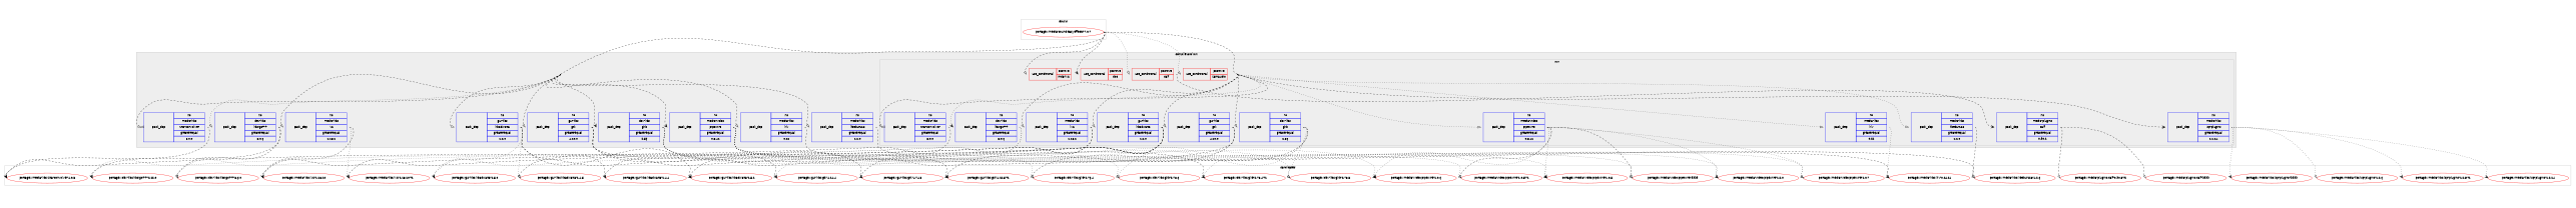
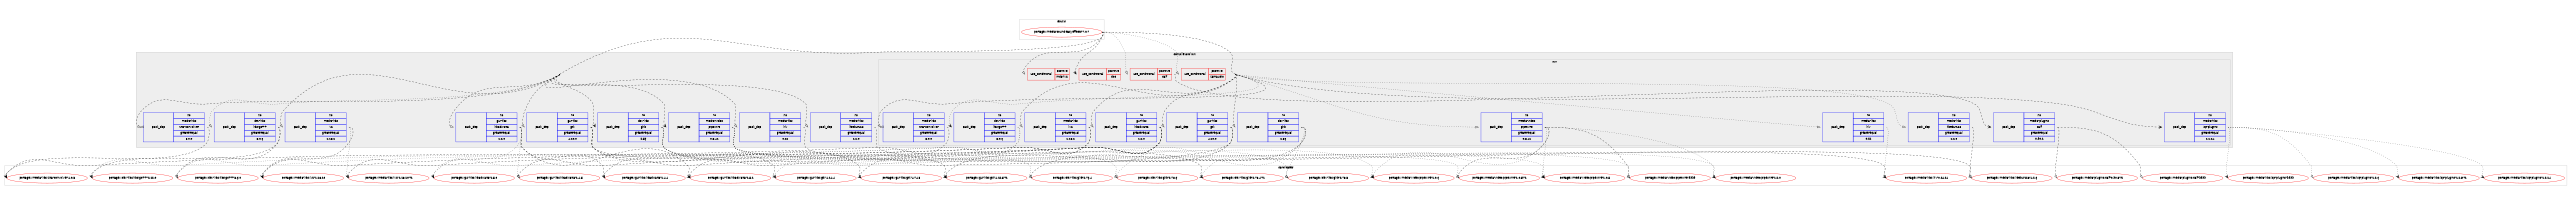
  digraph {
    compound=true
    concentrate=true
    fontname=Helvetica
    fontsize=10
    newrank=true
    rankdir=TB
    ranksep=1.5
    node [color=red fontname=Helvetica fontsize=10]
    edge [arrowhead=onormal headport=w style=dashed tailport=e weight=100]
    n1 [label="portage://media-sound/easyeffects-7.0.7" width=4]
    n2 [color=blue label=<<TABLE BORDER="0" CELLBORDER="1" CELLSPACING="0" CELLPADDING="4" WIDTH="220"><TR><TD ROWSPAN="6" CELLPADDING="30">pack_dep</TD></TR><TR><TD WIDTH="110">no</TD></TR><TR><TD>dev-libs</TD></TR><TR><TD>glib</TD></TR><TR><TD>greaterequal</TD></TR><TR><TD>2.56</TD></TR></TABLE>> shape=none]
    n3 [color=blue label=<<TABLE BORDER="0" CELLBORDER="1" CELLSPACING="0" CELLPADDING="4" WIDTH="220"><TR><TD ROWSPAN="6" CELLPADDING="30">pack_dep</TD></TR><TR><TD WIDTH="110">no</TD></TR><TR><TD>dev-libs</TD></TR><TR><TD>libsigc++</TD></TR><TR><TD>greaterequal</TD></TR><TR><TD>3.0.6</TD></TR></TABLE>> shape=none]
    n4 [color=blue label=<<TABLE BORDER="0" CELLBORDER="1" CELLSPACING="0" CELLPADDING="4" WIDTH="220"><TR><TD ROWSPAN="6" CELLPADDING="30">pack_dep</TD></TR><TR><TD WIDTH="110">no</TD></TR><TR><TD>gui-libs</TD></TR><TR><TD>gtk</TD></TR><TR><TD>greaterequal</TD></TR><TR><TD>4.10.0</TD></TR></TABLE>> shape=none]
    n5 [color=blue label=<<TABLE BORDER="0" CELLBORDER="1" CELLSPACING="0" CELLPADDING="4" WIDTH="220"><TR><TD ROWSPAN="6" CELLPADDING="30">pack_dep</TD></TR><TR><TD WIDTH="110">no</TD></TR><TR><TD>gui-libs</TD></TR><TR><TD>libadwaita</TD></TR><TR><TD>greaterequal</TD></TR><TR><TD>1.2.0</TD></TR></TABLE>> shape=none]
    n6 [color=blue label=<<TABLE BORDER="0" CELLBORDER="1" CELLSPACING="0" CELLPADDING="4" WIDTH="220"><TR><TD ROWSPAN="6" CELLPADDING="30">pack_dep</TD></TR><TR><TD WIDTH="110">no</TD></TR><TR><TD>media-libs</TD></TR><TR><TD>libebur128</TD></TR><TR><TD>greaterequal</TD></TR><TR><TD>1.2.0</TD></TR></TABLE>> shape=none]
    n7 [color=blue label=<<TABLE BORDER="0" CELLBORDER="1" CELLSPACING="0" CELLPADDING="4" WIDTH="220"><TR><TD ROWSPAN="6" CELLPADDING="30">pack_dep</TD></TR><TR><TD WIDTH="110">no</TD></TR><TR><TD>media-libs</TD></TR><TR><TD>lilv</TD></TR><TR><TD>greaterequal</TD></TR><TR><TD>0.22</TD></TR></TABLE>> shape=none]
    n8 [color=blue label=<<TABLE BORDER="0" CELLBORDER="1" CELLSPACING="0" CELLPADDING="4" WIDTH="220"><TR><TD ROWSPAN="6" CELLPADDING="30">pack_dep</TD></TR><TR><TD WIDTH="110">no</TD></TR><TR><TD>media-libs</TD></TR><TR><TD>lv2</TD></TR><TR><TD>greaterequal</TD></TR><TR><TD>1.18.2</TD></TR></TABLE>> shape=none]
    n9 [color=blue label=<<TABLE BORDER="0" CELLBORDER="1" CELLSPACING="0" CELLPADDING="4" WIDTH="220"><TR><TD ROWSPAN="6" CELLPADDING="30">pack_dep</TD></TR><TR><TD WIDTH="110">no</TD></TR><TR><TD>media-libs</TD></TR><TR><TD>zita-convolver</TD></TR><TR><TD>greaterequal</TD></TR><TR><TD>3.0.0</TD></TR></TABLE>> shape=none]
    n10 [color=blue label=<<TABLE BORDER="0" CELLBORDER="1" CELLSPACING="0" CELLPADDING="4" WIDTH="220"><TR><TD ROWSPAN="6" CELLPADDING="30">pack_dep</TD></TR><TR><TD WIDTH="110">no</TD></TR><TR><TD>media-video</TD></TR><TR><TD>pipewire</TD></TR><TR><TD>greaterequal</TD></TR><TR><TD>0.3.41</TD></TR></TABLE>> shape=none]
    n11 [color=blue label=<<TABLE BORDER="0" CELLBORDER="1" CELLSPACING="0" CELLPADDING="4" WIDTH="220"><TR><TD ROWSPAN="6" CELLPADDING="30">pack_dep</TD></TR><TR><TD WIDTH="110">no</TD></TR><TR><TD>media-plugins</TD></TR><TR><TD>calf</TD></TR><TR><TD>greaterequal</TD></TR><TR><TD>0.90.1</TD></TR></TABLE>> shape=none]
    n12 [label=<<TABLE BORDER="0" CELLBORDER="1" CELLSPACING="0" CELLPADDING="4"><TR><TD ROWSPAN="3" CELLPADDING="10">use_conditional</TD></TR><TR><TD>positive</TD></TR><TR><TD>calf</TD></TR></TABLE>> shape=none]
    n13 [color=blue label=<<TABLE BORDER="0" CELLBORDER="1" CELLSPACING="0" CELLPADDING="4" WIDTH="220"><TR><TD ROWSPAN="6" CELLPADDING="30">pack_dep</TD></TR><TR><TD WIDTH="110">no</TD></TR><TR><TD>media-libs</TD></TR><TR><TD>zita-convolver</TD></TR><TR><TD>greaterequal</TD></TR><TR><TD>3.0.0</TD></TR></TABLE>> shape=none]
    n14 [label=<<TABLE BORDER="0" CELLBORDER="1" CELLSPACING="0" CELLPADDING="4"><TR><TD ROWSPAN="3" CELLPADDING="10">use_conditional</TD></TR><TR><TD>positive</TD></TR><TR><TD>doc</TD></TR></TABLE>> shape=none]
    n15 [label=<<TABLE BORDER="0" CELLBORDER="1" CELLSPACING="0" CELLPADDING="4"><TR><TD ROWSPAN="3" CELLPADDING="10">use_conditional</TD></TR><TR><TD>positive</TD></TR><TR><TD>mda-lv2</TD></TR></TABLE>> shape=none]
    n16 [label=<<TABLE BORDER="0" CELLBORDER="1" CELLSPACING="0" CELLPADDING="4"><TR><TD ROWSPAN="3" CELLPADDING="10">use_conditional</TD></TR><TR><TD>positive</TD></TR><TR><TD>zamaudio</TD></TR></TABLE>> shape=none]
    n17 [color=blue label=<<TABLE BORDER="0" CELLBORDER="1" CELLSPACING="0" CELLPADDING="4" WIDTH="220"><TR><TD ROWSPAN="6" CELLPADDING="30">pack_dep</TD></TR><TR><TD WIDTH="110">no</TD></TR><TR><TD>dev-libs</TD></TR><TR><TD>glib</TD></TR><TR><TD>greaterequal</TD></TR><TR><TD>2.56</TD></TR></TABLE>> shape=none]
    n18 [color=blue label=<<TABLE BORDER="0" CELLBORDER="1" CELLSPACING="0" CELLPADDING="4" WIDTH="220"><TR><TD ROWSPAN="6" CELLPADDING="30">pack_dep</TD></TR><TR><TD WIDTH="110">no</TD></TR><TR><TD>media-libs</TD></TR><TR><TD>lilv</TD></TR><TR><TD>greaterequal</TD></TR><TR><TD>0.22</TD></TR></TABLE>> shape=none]
    n19 [color=blue label=<<TABLE BORDER="0" CELLBORDER="1" CELLSPACING="0" CELLPADDING="4" WIDTH="220"><TR><TD ROWSPAN="6" CELLPADDING="30">pack_dep</TD></TR><TR><TD WIDTH="110">no</TD></TR><TR><TD>dev-libs</TD></TR><TR><TD>libsigc++</TD></TR><TR><TD>greaterequal</TD></TR><TR><TD>3.0.6</TD></TR></TABLE>> shape=none]
    n20 [color=blue label=<<TABLE BORDER="0" CELLBORDER="1" CELLSPACING="0" CELLPADDING="4" WIDTH="220"><TR><TD ROWSPAN="6" CELLPADDING="30">pack_dep</TD></TR><TR><TD WIDTH="110">no</TD></TR><TR><TD>gui-libs</TD></TR><TR><TD>gtk</TD></TR><TR><TD>greaterequal</TD></TR><TR><TD>4.10.0</TD></TR></TABLE>> shape=none]
    n21 [color=blue label=<<TABLE BORDER="0" CELLBORDER="1" CELLSPACING="0" CELLPADDING="4" WIDTH="220"><TR><TD ROWSPAN="6" CELLPADDING="30">pack_dep</TD></TR><TR><TD WIDTH="110">no</TD></TR><TR><TD>gui-libs</TD></TR><TR><TD>libadwaita</TD></TR><TR><TD>greaterequal</TD></TR><TR><TD>1.2.0</TD></TR></TABLE>> shape=none]
    n22 [color=blue label=<<TABLE BORDER="0" CELLBORDER="1" CELLSPACING="0" CELLPADDING="4" WIDTH="220"><TR><TD ROWSPAN="6" CELLPADDING="30">pack_dep</TD></TR><TR><TD WIDTH="110">no</TD></TR><TR><TD>media-libs</TD></TR><TR><TD>libebur128</TD></TR><TR><TD>greaterequal</TD></TR><TR><TD>1.2.0</TD></TR></TABLE>> shape=none]
    n23 [color=blue label=<<TABLE BORDER="0" CELLBORDER="1" CELLSPACING="0" CELLPADDING="4" WIDTH="220"><TR><TD ROWSPAN="6" CELLPADDING="30">pack_dep</TD></TR><TR><TD WIDTH="110">no</TD></TR><TR><TD>media-libs</TD></TR><TR><TD>lsp-plugins</TD></TR><TR><TD>greaterequal</TD></TR><TR><TD>1.1.24</TD></TR></TABLE>> shape=none]
    n24 [color=blue label=<<TABLE BORDER="0" CELLBORDER="1" CELLSPACING="0" CELLPADDING="4" WIDTH="220"><TR><TD ROWSPAN="6" CELLPADDING="30">pack_dep</TD></TR><TR><TD WIDTH="110">no</TD></TR><TR><TD>media-libs</TD></TR><TR><TD>lv2</TD></TR><TR><TD>greaterequal</TD></TR><TR><TD>1.18.2</TD></TR></TABLE>> shape=none]
    n25 [color=blue label=<<TABLE BORDER="0" CELLBORDER="1" CELLSPACING="0" CELLPADDING="4" WIDTH="220"><TR><TD ROWSPAN="6" CELLPADDING="30">pack_dep</TD></TR><TR><TD WIDTH="110">no</TD></TR><TR><TD>media-video</TD></TR><TR><TD>pipewire</TD></TR><TR><TD>greaterequal</TD></TR><TR><TD>0.3.41</TD></TR></TABLE>> shape=none]
    n26 [label="portage://dev-libs/glib-2.76.4" width=4]
    n27 [label="portage://dev-libs/glib-2.78.3" width=4]
    n28 [label="portage://dev-libs/glib-2.78.4-r1" width=4]
    n29 [label="portage://dev-libs/glib-2.78.6" width=4]
    n30 [label="portage://dev-libs/libsigc++-2.12.0" width=4]
    n31 [label="portage://dev-libs/libsigc++-3.6.0" width=4]
    n32 [label="portage://gui-libs/gtk-4.12.5-r1" width=4]
    n33 [label="portage://gui-libs/gtk-4.74.3" width=4]
    n34 [label="portage://gui-libs/gtk-4.14.4" width=4]
    n35 [label="portage://gui-libs/libadwaita-1.4.4" width=4]
    n36 [label="portage://gui-libs/libadwaita-1.4.5" width=4]
    n37 [label="portage://gui-libs/libadwaita-1.5.0" width=4]
    n38 [label="portage://gui-libs/libadwaita-1.5.1" width=4]
    n39 [label="portage://media-libs/libebur128-4.2.6" width=4]
    n40 [label="portage://media-libs/lilv-0.24.24" width=4]
    n41 [label="portage://media-libs/lv2-1.18.10" width=4]
    n42 [label="portage://media-libs/lv2-1.18.10-r1" width=4]
    n43 [label="portage://media-libs/zita-convolver-4.0.3" width=4]
    n44 [label="portage://media-video/pipewire-1.0.5" width=4]
    n45 [label="portage://media-video/pipewire-1.0.5-r1" width=4]
    n46 [label="portage://media-video/pipewire-1.0.6" width=4]
-   n47 [label="portage://media-video/pipewire-1.0.7" width=4]
    n48 [label="portage://media-video/pipewire-1.2.0" width=4]
    n49 [label="portage://media-video/pipewire-9999" width=4]
    n50 [label="portage://media-plugins/calf-0.90.3-r2" width=4]
    n51 [label="portage://media-plugins/calf-9999" width=4]
    n52 [label="portage://media-libs/lsp-plugins-1.2.14" width=4]
    n53 [label="portage://media-libs/lsp-plugins-1.2.3-r1" width=4]
    n54 [label="portage://media-libs/lsp-plugins-1.2.6" width=4]
    n55 [label="portage://media-libs/lsp-plugins-9999" width=4]
    subgraph cluster_1 {
      color=gray
      label=<<i>ebuild</i>>
      rank=same
      n1
    }
    subgraph cluster_2 {
      color=gray
      label=<<i>dependencies</i>>
      subgraph cluster_3 {
        color=gray
        fillcolor="#eeeeee"
        label=<<i>compile</i>>
        style=filled
        subgraph sub_4 {
          color=gray
          fillcolor="#eeeeee"
          label=<<i>compile</i>>
          style=filled
          n2
        }
        subgraph sub_5 {
          color=gray
          fillcolor="#eeeeee"
          label=<<i>compile</i>>
          style=filled
          n3
        }
        subgraph sub_6 {
          color=gray
          fillcolor="#eeeeee"
          label=<<i>compile</i>>
          style=filled
          n4
        }
        subgraph sub_7 {
          color=gray
          fillcolor="#eeeeee"
          label=<<i>compile</i>>
          style=filled
          n5
        }
        subgraph sub_8 {
          color=gray
          fillcolor="#eeeeee"
          label=<<i>compile</i>>
          style=filled
          n6
        }
        subgraph sub_9 {
          color=gray
          fillcolor="#eeeeee"
          label=<<i>compile</i>>
          style=filled
          n7
        }
        subgraph sub_10 {
          color=gray
          fillcolor="#eeeeee"
          label=<<i>compile</i>>
          style=filled
          n8
        }
        subgraph sub_11 {
          color=gray
          fillcolor="#eeeeee"
          label=<<i>compile</i>>
          style=filled
          n9
        }
        subgraph sub_12 {
          color=gray
          fillcolor="#eeeeee"
          label=<<i>compile</i>>
          style=filled
          n10
        }
      }
      subgraph cluster_13 {
        color=gray
        fillcolor="#eeeeee"
        label=<<i>compile and run</i>>
        style=filled
      }
      subgraph cluster_14 {
        color=gray
        fillcolor="#eeeeee"
        label=<<i>run</i>>
        style=filled
        subgraph sub_15 {
          color=gray
          fillcolor="#eeeeee"
          label=<<i>run</i>>
          style=filled
          n12
          subgraph sub_16 {
            color=gray
            fillcolor="#eeeeee"
            label=<<i>run</i>>
            style=filled
            n11
          }
        }
        subgraph sub_17 {
          color=gray
          fillcolor="#eeeeee"
          label=<<i>run</i>>
          style=filled
          n13
        }
        subgraph sub_18 {
          color=gray
          fillcolor="#eeeeee"
          label=<<i>run</i>>
          style=filled
          n14
        }
        subgraph sub_19 {
          color=gray
          fillcolor="#eeeeee"
          label=<<i>run</i>>
          style=filled
          n15
        }
        subgraph sub_20 {
          color=gray
          fillcolor="#eeeeee"
          label=<<i>run</i>>
          style=filled
          n16
        }
        subgraph sub_21 {
          color=gray
          fillcolor="#eeeeee"
          label=<<i>run</i>>
          style=filled
          n17
        }
        subgraph sub_22 {
          color=gray
          fillcolor="#eeeeee"
          label=<<i>run</i>>
          style=filled
          n18
        }
        subgraph sub_23 {
          color=gray
          fillcolor="#eeeeee"
          label=<<i>run</i>>
          style=filled
          n19
        }
        subgraph sub_24 {
          color=gray
          fillcolor="#eeeeee"
          label=<<i>run</i>>
          style=filled
          n20
        }
        subgraph sub_25 {
          color=gray
          fillcolor="#eeeeee"
          label=<<i>run</i>>
          style=filled
          n21
        }
        subgraph sub_26 {
          color=gray
          fillcolor="#eeeeee"
          label=<<i>run</i>>
          style=filled
          n22
        }
        subgraph sub_27 {
          color=gray
          fillcolor="#eeeeee"
          label=<<i>run</i>>
          style=filled
          n23
        }
        subgraph sub_28 {
          color=gray
          fillcolor="#eeeeee"
          label=<<i>run</i>>
          style=filled
          n24
        }
        subgraph sub_29 {
          color=gray
          fillcolor="#eeeeee"
          label=<<i>run</i>>
          style=filled
          n25
        }
      }
    }
    subgraph cluster_30 {
      color=gray
      label=<<i>candidates</i>>
      rank=same
      subgraph sub_31 {
        color=black
        label=<<i>candidates</i>>
        nodesep=1
        rank=same
        n26
        n27
        n28
        n29
      }
      subgraph sub_32 {
        color=black
        label=<<i>candidates</i>>
        nodesep=1
        rank=same
        n30
        n31
      }
      subgraph sub_33 {
        color=black
        label=<<i>candidates</i>>
        nodesep=1
        rank=same
        n32
        n33
        n34
      }
      subgraph sub_34 {
        color=black
        label=<<i>candidates</i>>
        nodesep=1
        rank=same
        n35
        n36
        n37
        n38
      }
      subgraph sub_35 {
        color=black
        label=<<i>candidates</i>>
        nodesep=1
        rank=same
        n39
      }
      subgraph sub_36 {
        color=black
        label=<<i>candidates</i>>
        nodesep=1
        rank=same
        n40
      }
      subgraph sub_37 {
        color=black
        label=<<i>candidates</i>>
        nodesep=1
        rank=same
        n41
        n42
      }
      subgraph sub_38 {
        color=black
        label=<<i>candidates</i>>
        nodesep=1
        rank=same
        n43
      }
      subgraph sub_39 {
        color=black
        label=<<i>candidates</i>>
        nodesep=1
        rank=same
        n44
        n45
        n46
-       n47
        n48
        n49
      }
      subgraph sub_40 {
        color=black
        label=<<i>candidates</i>>
        nodesep=1
        rank=same
        n50
        n51
      }
      subgraph sub_41 {
        color=black
        label=<<i>candidates</i>>
        nodesep=1
        rank=same
        n26
        n27
        n28
        n29
      }
      subgraph sub_42 {
        color=black
        label=<<i>candidates</i>>
        nodesep=1
        rank=same
        n30
        n31
      }
      subgraph sub_43 {
        color=black
        label=<<i>candidates</i>>
        nodesep=1
        rank=same
        n32
        n33
        n34
      }
      subgraph sub_44 {
        color=black
        label=<<i>candidates</i>>
        nodesep=1
        rank=same
        n35
        n36
        n37
        n38
      }
      subgraph sub_45 {
        color=black
        label=<<i>candidates</i>>
        nodesep=1
        rank=same
        n39
      }
      subgraph sub_46 {
        color=black
        label=<<i>candidates</i>>
        nodesep=1
        rank=same
        n40
      }
      subgraph sub_47 {
        color=black
        label=<<i>candidates</i>>
        nodesep=1
        rank=same
        n52
        n53
        n54
        n55
      }
      subgraph sub_48 {
        color=black
        label=<<i>candidates</i>>
        nodesep=1
        rank=same
        n41
        n42
      }
      subgraph sub_49 {
        color=black
        label=<<i>candidates</i>>
        nodesep=1
        rank=same
        n43
      }
      subgraph sub_50 {
        color=black
        label=<<i>candidates</i>>
        nodesep=1
        rank=same
        n44
        n45
        n46
-       n47
        n48
        n49
      }
    }
    n1 -> n2 [arrowhead=vee weight=20]
    n1 -> n3 [style=dotted weight=20]
    n1 -> n4 [weight=20]
    n1 -> n5 [weight=20]
    n1 -> n6 [weight=20]
    n1 -> n7 [weight=20]
    n1 -> n8 [weight=20]
    n1 -> n9 [weight=20]
    n1 -> n10 [arrowhead=vee weight=20]
    n1 -> n12 [style=dotted weight=20]
    n1 -> n13 [weight=20]
    n1 -> n14 [arrowhead=vee weight=20]
    n1 -> n15 [weight=20]
    n1 -> n16 [style=dotted weight=20]
    n1 -> n17 [weight=20]
    n1 -> n18 [style=dotted weight=20]
    n1 -> n19 [arrowhead=vee style=dotted weight=20]
    n1 -> n20 [weight=20]
    n1 -> n21 [weight=20]
    n1 -> n22 [style=dotted weight=20]
    n1 -> n23 [arrowhead=vee weight=20]
    n1 -> n24 [weight=20]
    n1 -> n25 [style=dotted weight=20]
    n2 -> n26 [style=dotted]
    n2 -> n27 [style=dotted]
    n2 -> n28 [arrowhead=vee]
    n2 -> n29 [style=dotted]
    n3 -> n30
    n3 -> n31
    n4 -> n32 [arrowhead=vee]
    n4 -> n33 [arrowhead=vee]
    n4 -> n34
    n5 -> n35
    n5 -> n36 [style=dotted]
    n5 -> n37 [style=dotted]
    n5 -> n38 [arrowhead=vee]
    n6 -> n39
    n7 -> n40 [arrowhead=vee]
    n8 -> n41 [arrowhead=vee]
    n8 -> n42 [style=dotted]
    n9 -> n43 [arrowhead=vee]
    n10 -> n44 [arrowhead=vee style=dotted]
    n10 -> n45 [style=dotted]
    n10 -> n46 [arrowhead=vee style=dotted]
-   n10 -> n47 [style=dotted]
    n10 -> n48 [arrowhead=vee style=dotted]
    n10 -> n49 [style=dotted]
    n11 -> n50
    n11 -> n51
    n12 -> n11 [arrowhead=vee weight=20]
    n13 -> n43 [arrowhead=vee]
    n17 -> n26
    n17 -> n27 [style=dotted]
    n17 -> n28 [style=dotted]
    n17 -> n29 [style=dotted]
    n18 -> n40 [style=dotted]
    n19 -> n30 [arrowhead=vee style=dotted]
    n19 -> n31 [style=dotted]
    n20 -> n32 [arrowhead=vee]
    n20 -> n33
    n20 -> n34 [arrowhead=vee style=dotted]
    n21 -> n35 [arrowhead=vee]
    n21 -> n36
    n21 -> n37 [arrowhead=vee style=dotted]
    n21 -> n38 [arrowhead=vee]
    n22 -> n39
    n23 -> n52 [arrowhead=vee style=dotted]
    n23 -> n53 [arrowhead=vee style=dotted]
    n23 -> n54 [style=dotted]
    n23 -> n55 [arrowhead=vee style=dotted]
    n24 -> n41 [arrowhead=vee]
    n24 -> n42 [arrowhead=vee]
    n25 -> n44 [arrowhead=vee style=dotted]
    n25 -> n45
    n25 -> n46 [arrowhead=vee style=dotted]
-   n25 -> n47 [style=dotted]
    n25 -> n48 [style=dotted]
    n25 -> n49
  }
